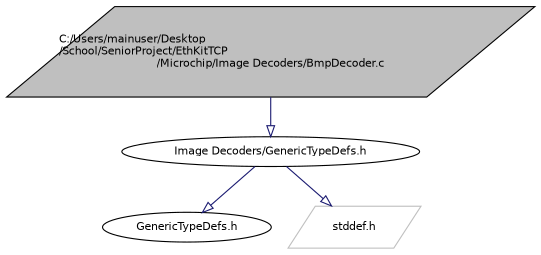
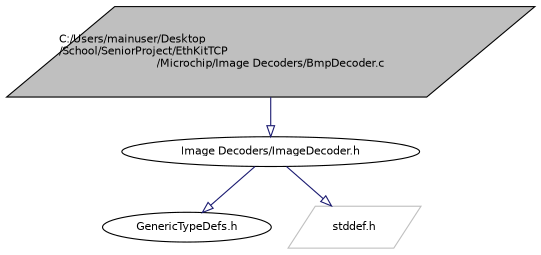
  digraph {
    node [color=black fillcolor=white fontname=Helvetica fontsize=10 shape=parallelogram style=filled]
    edge [arrowhead=onormal color=midnightblue fontname=Helvetica fontsize=10 labelfontname=Helvetica labelfontsize=10 style=solid]
    n1 [fillcolor=grey75 fontcolor=black height=0.2 label="C:/Users/mainuser/Desktop\l/School/SeniorProject/EthKitTCP\l/Microchip/Image Decoders/BmpDecoder.c" width=0.4]
-   n2 [height=0.2 label="Image Decoders/GenericTypeDefs.h" shape=ellipse width=0.4]
+   n2 [height=0.2 label="Image Decoders/ImageDecoder.h" shape=ellipse width=0.4]
    n3 [height=0.2 label="GenericTypeDefs.h" shape=ellipse width=0.4]
    n4 [color=grey75 height=0.2 label="stddef.h" width=0.4]
    n1 -> n2
    n2 -> n3
    n2 -> n4
  }
